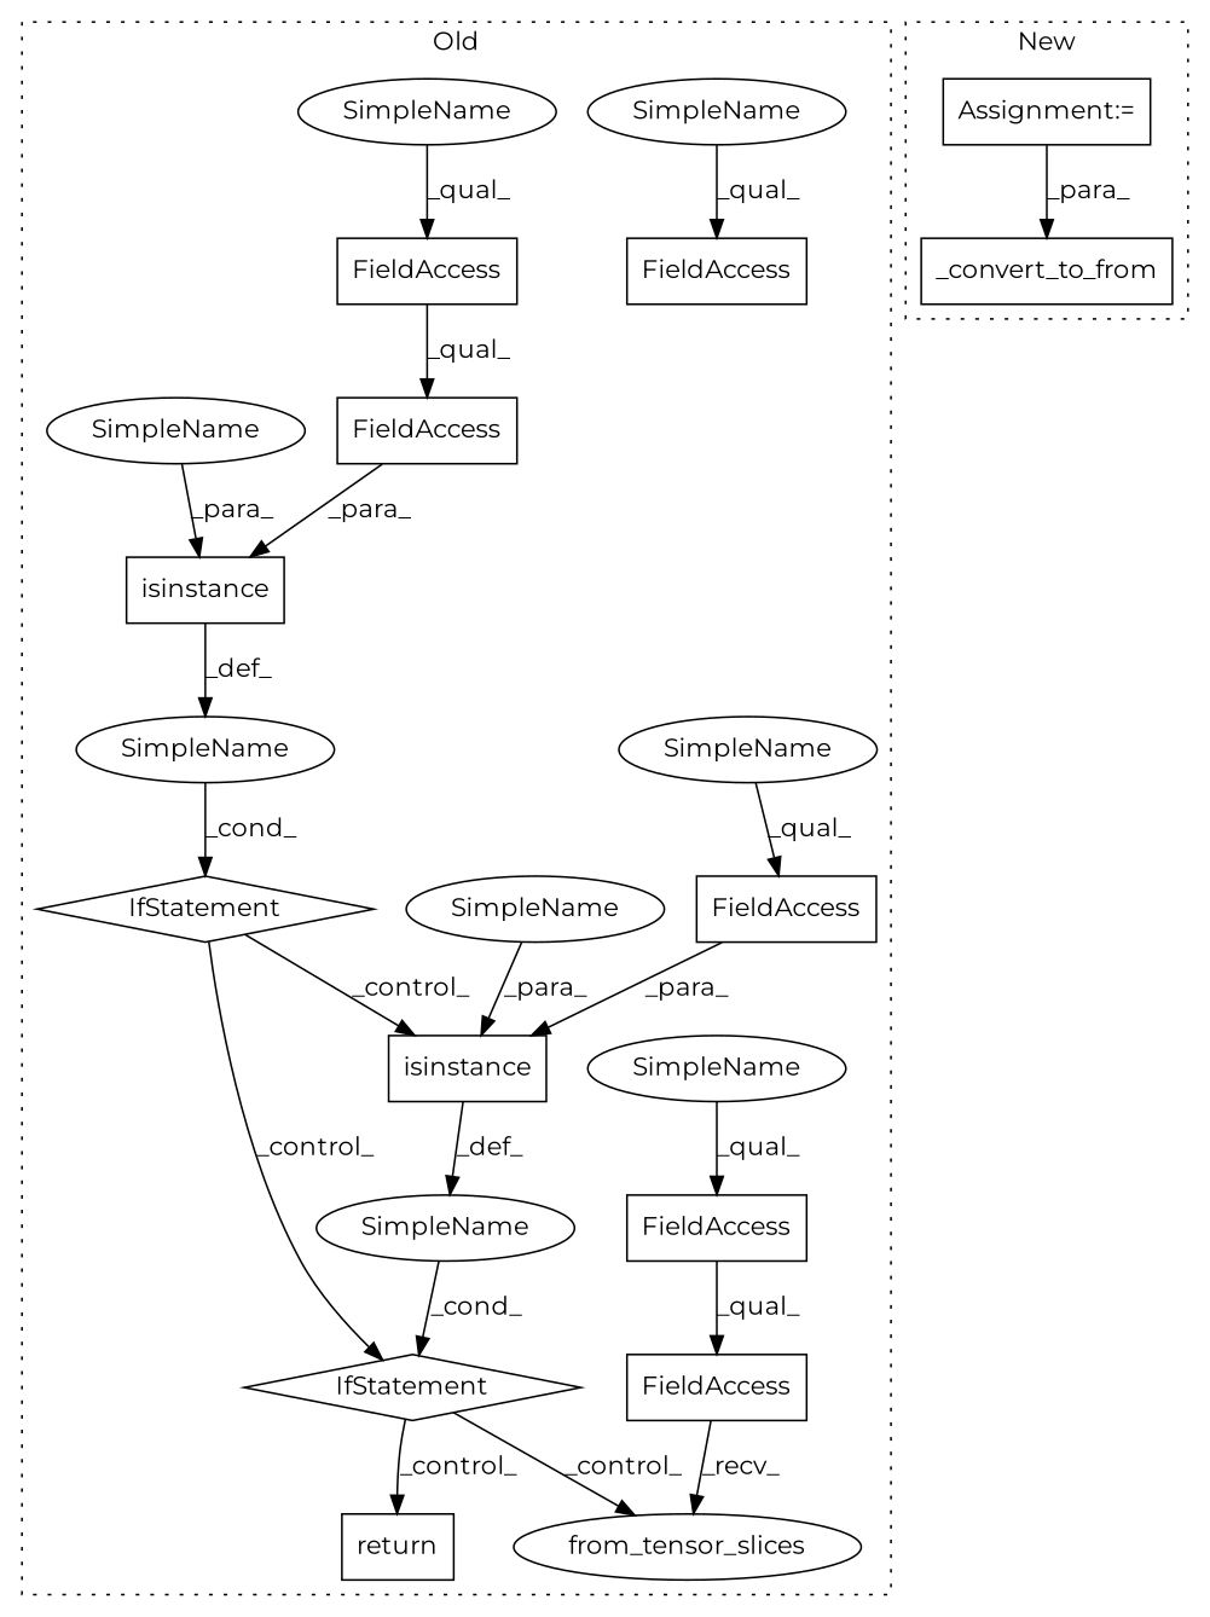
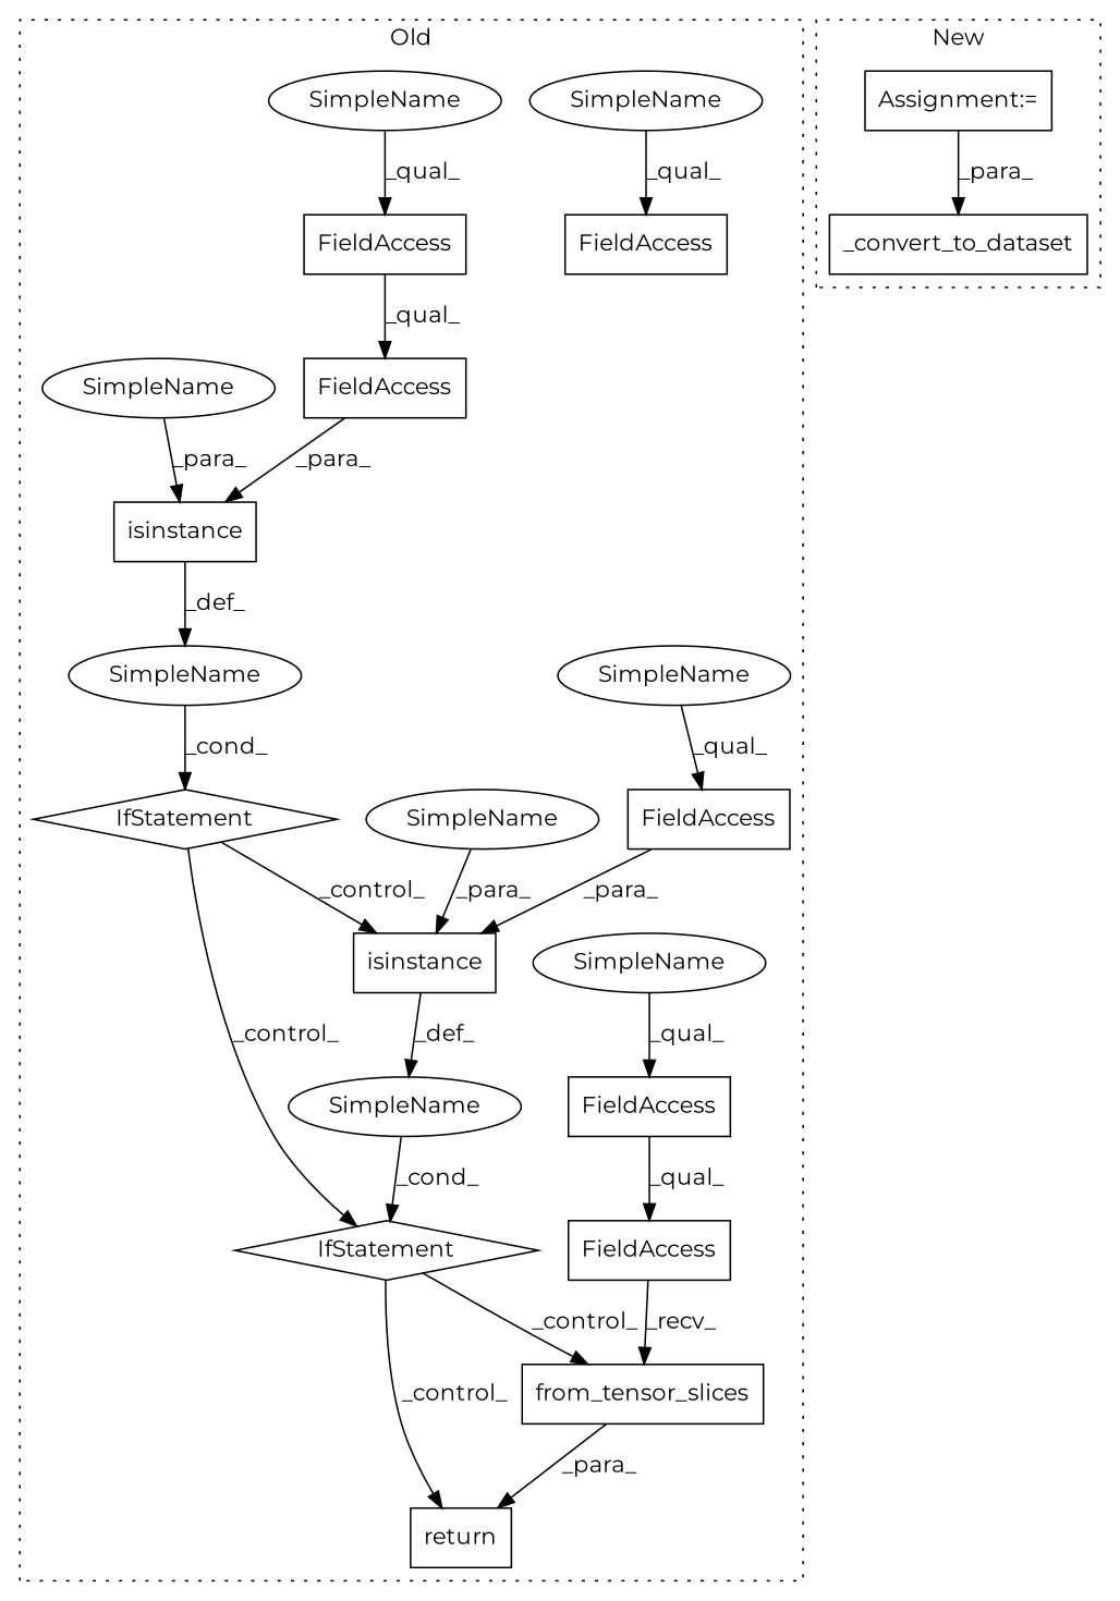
  digraph {
    fontname=Montserrat
    node [a=42 fontname=Montserrat l=1 s=4123 shape=box]
    edge [fontname=Montserrat]
    n1 [a=41 l=7 label=return s=4504]
-   n2 [a=32 l="19,1" label=from_tensor_slices s="4535,4576" shape=ellipse]
+   n2 [a=32 l="19,1" label=from_tensor_slices s="4535,4576"]
    n3 [label=SimpleName shape=ellipse l="" s=""]
    n4 [label=SimpleName shape=ellipse l="" s=""]
    n5 [a=32 l="11,1" label=isinstance s="4352,4381"]
    n6 [a=32 l="11,1" label=isinstance s="4110,4146"]
    n7 [a=22 l=23 label=FieldAccess]
    n8 [a=22 l=15 label=FieldAccess]
    n9 [a=22 l=15 label=FieldAccess s=4511]
    n10 [a=22 l=23 label=FieldAccess s=4511]
    n11 [a=22 l=16 label=FieldAccess s=4365]
    n12 [a=25 l="4,2" label=IfStatement s="4348,4382" shape=diamond]
    n13 [a=22 l=13 label=FieldAccess s=4480]
    n14 [a=25 l="4,2" label=IfStatement s="4106,4147" shape=diamond]
    n15 [l=6 label=SimpleName s=4365 shape=ellipse]
    n16 [l=6 label=SimpleName s=4480 shape=ellipse]
    n17 [l=10 label=SimpleName s=4511 shape=ellipse]
    n18 [l=10 label=SimpleName shape=ellipse]
    n19 [label=SimpleName s=4363 shape=ellipse]
    n20 [label=SimpleName s=4121 shape=ellipse]
-   n21 [a=32 l="20,1" label=_convert_to_from s="4363,4384"]
+   n21 [a=32 l="20,1" label=_convert_to_dataset s="4363,4384"]
    n22 [a=7 label="Assignment:=" s=4357]
    subgraph cluster_1 {
      label=Old
      style=dotted
      n1
      n2
      n3
      n4
      n5
      n6
      n7
      n8
      n9
      n10
      n11
      n12
      n13
      n14
      n15
      n16
      n17
      n18
      n19
      n20
    }
    subgraph cluster_2 {
      label=New
      style=dotted
      n21
      n22
    }
+   n2 -> n1 [label=_para_]
    n3 -> n14 [label=_cond_]
    n4 -> n12 [label=_cond_]
    n5 -> n4 [label=_def_]
    n6 -> n3 [label=_def_]
    n7 -> n6 [label=_para_]
    n8 -> n7 [label=_qual_]
    n9 -> n10 [label=_qual_]
    n10 -> n2 [label=_recv_]
    n11 -> n5 [label=_para_]
    n12 -> n1 [label=_control_]
    n12 -> n2 [label=_control_]
    n14 -> n5 [label=_control_]
    n14 -> n12 [label=_control_]
    n15 -> n11 [label=_qual_]
    n16 -> n13 [label=_qual_]
    n17 -> n9 [label=_qual_]
    n18 -> n8 [label=_qual_]
    n19 -> n5 [label=_para_]
    n20 -> n6 [label=_para_]
    n22 -> n21 [label=_para_]
  }
